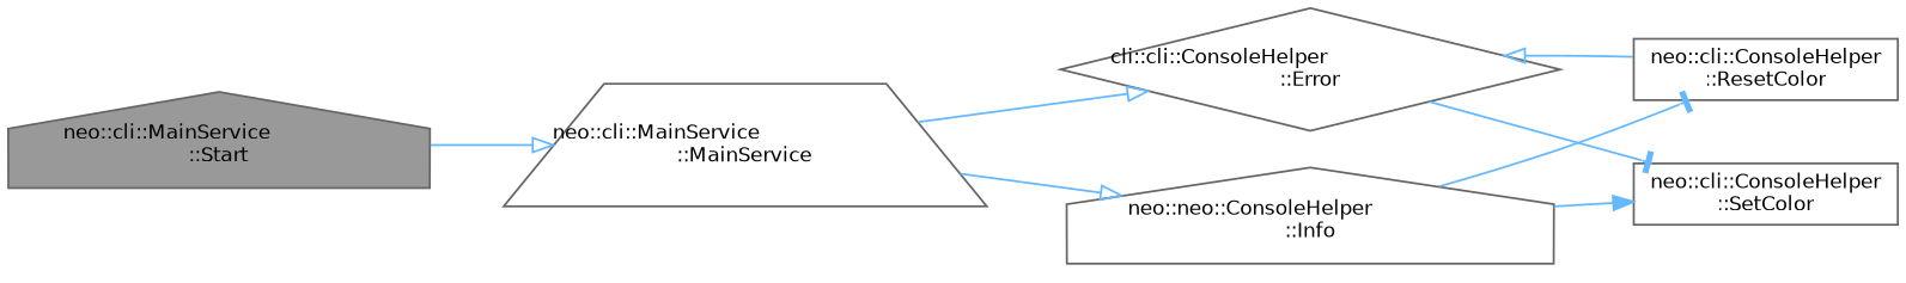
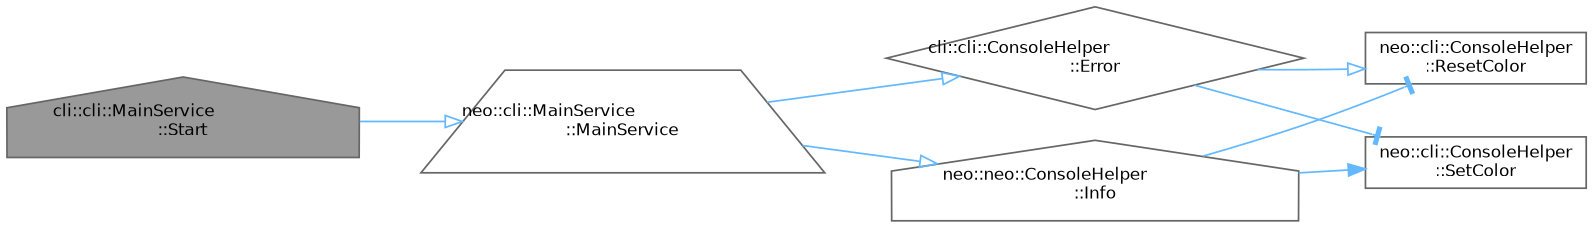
  digraph {
    rankdir=LR
    node [color=grey40 fillcolor=white fontname=Helvetica fontsize=10 shape=house style=filled]
    edge [arrowhead=onormal color=steelblue1 fontname=Helvetica fontsize=10 labelfontname=Helvetica labelfontsize=10 style=solid]
-   n1 [color=gray40 fillcolor=grey60 fontcolor=black height=0.2 label="neo::cli::MainService\l::Start" width=0.4]
+   n1 [color=gray40 fillcolor=grey60 fontcolor=black height=0.2 label="cli::cli::MainService\l::Start" width=0.4]
    n2 [height=0.2 label="neo::cli::MainService\l::MainService" shape=trapezium width=0.4]
    n3 [height=0.2 label="cli::cli::ConsoleHelper\l::Error" shape=diamond width=0.4]
    n4 [height=0.2 label="neo::neo::ConsoleHelper\l::Info" width=0.4]
    n5 [height=0.2 label="neo::cli::ConsoleHelper\l::ResetColor" shape=box width=0.4]
    n6 [height=0.2 label="neo::cli::ConsoleHelper\l::SetColor" shape=box width=0.4]
    n1 -> n2
    n2 -> n3
    n2 -> n4
-   n5 -> n3
+   n3 -> n5
    n3 -> n6 [arrowhead=tee]
    n4 -> n5 [arrowhead=tee]
    n4 -> n6 [arrowhead=normal]
  }
